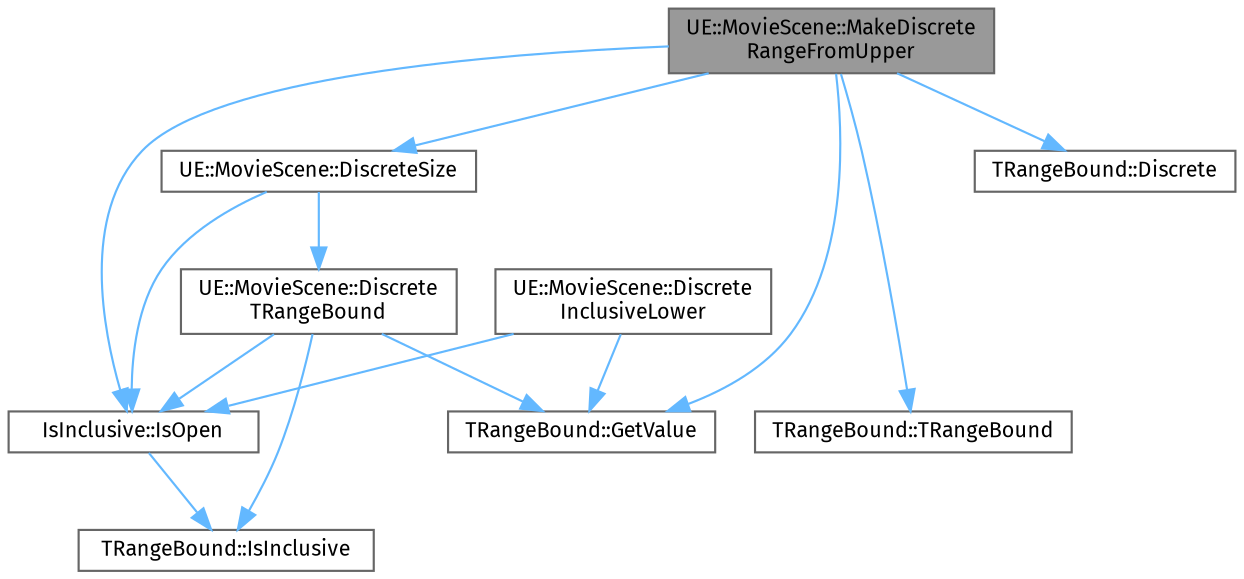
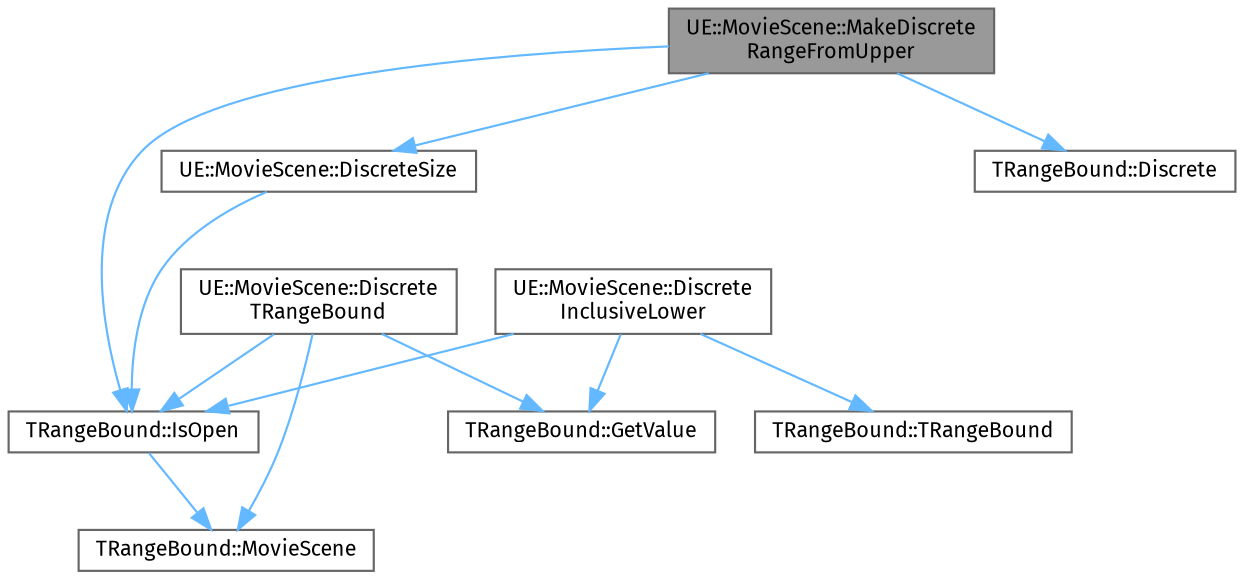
  digraph {
    fontname="Fira Sans"
    rankdir=TB
    node [color=grey40 fillcolor=white fontname="Fira Sans" fontsize=10 shape=box style=filled]
    edge [color=steelblue1 fontname="Fira Sans" fontsize=10 labelfontname=Helvetica labelfontsize=10 style=solid]
    n1 [color=gray40 fillcolor=grey60 fontcolor=black height=0.2 label="UE::MovieScene::MakeDiscrete\lRangeFromUpper" width=0.4]
    n2 [height=0.2 label="UE::MovieScene::DiscreteSize" width=0.4]
    n3 [height=0.2 label="TRangeBound::GetValue" width=0.4]
-   n4 [height=0.2 label="IsInclusive::IsOpen" width=0.4]
+   n4 [height=0.2 label="TRangeBound::IsOpen" width=0.4]
    n5 [height=0.2 label="TRangeBound::Discrete" width=0.4]
    n6 [height=0.2 label="UE::MovieScene::Discrete\lTRangeBound" width=0.4]
-   n7 [height=0.2 label="TRangeBound::IsInclusive" width=0.4]
+   n7 [height=0.2 label="TRangeBound::MovieScene" width=0.4]
    n8 [height=0.2 label="UE::MovieScene::Discrete\lInclusiveLower" width=0.4]
    n9 [height=0.2 label="TRangeBound::TRangeBound" width=0.4]
    n1 -> n2
-   n1 -> n3
    n1 -> n4
    n1 -> n5
    n2 -> n4
-   n2 -> n6
    n4 -> n7
    n6 -> n3
    n6 -> n4
    n6 -> n7
    n8 -> n3
    n8 -> n4
-   n1 -> n9
+   n8 -> n9
  }
